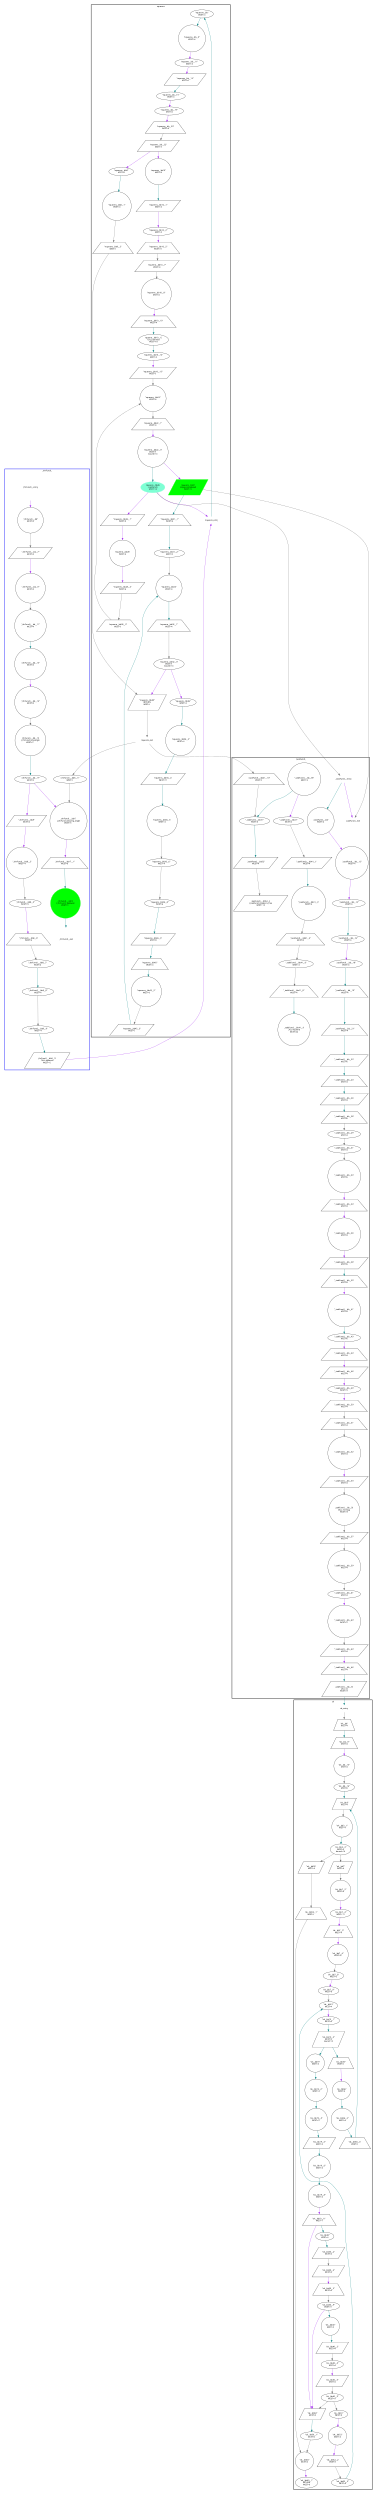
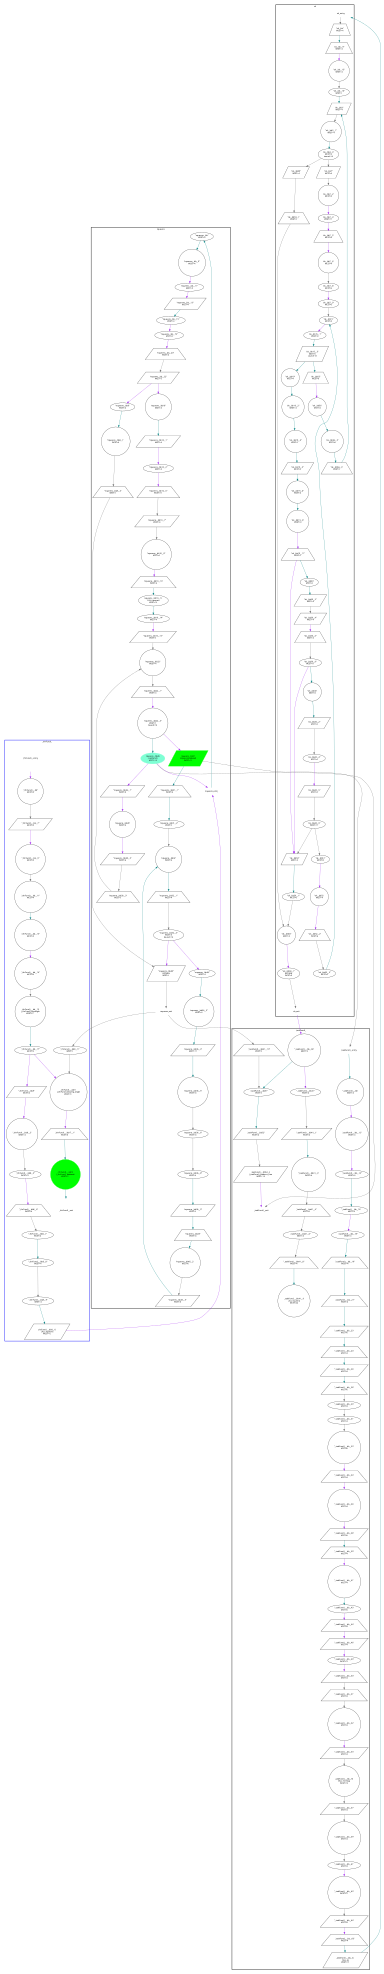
  digraph {
    fontname="Noto Sans"
    fontsize=10
    rankdir=TB
    node [fontname="Noto Sans" fontsize=10 shape=circle]
    edge [color=gray40 fontname="Noto Sans"]
    n1 [label="\"_thrFunc0___bb\"\nWCET=4" width=0.01]
    n2 [label="\"_thrFunc0___bb__7\"\nWCET=4" shape=parallelogram width=0.01]
    n3 [label="\"_thrFunc0___bb__9\"\nWCET=4" width=0.01]
    n4 [label="\"_thrFunc0___bb__11\"\nWCET=4" width=0.01]
    n5 [label="\"_thrFunc0___bb__13\"\nWCET=4" width=0.01]
    n6 [label="\"_thrFunc0___bb__14\"\nWCET=4" width=0.01]
    n7 [label="_thrFunc0___bb__15\n(_thrFunc0_)mysingle\nWCET=13" width=0.01]
    n8 [label="\"_thrFunc0___bb__17\"\nWCET=5" shape=ellipse width=0.01]
    n9 [label="\"_thrFunc0___bb8\"\nWCET=4" shape=parallelogram width=0.01]
    n10 [label="\"_thrFunc0___bb8__2\"\nWCET=4" width=0.01]
    n11 [label="\"_thrFunc0___bb8__5\"\nWCET=13" shape=ellipse width=0.01]
    n12 [label="\"_thrFunc0___bb8__6\"\nWCET=4" shape=trapezium width=0.01]
    n13 [label="\"_thrFunc0___bb8__7\"\nWCET=4" shape=ellipse width=0.01]
    n14 [label="\"_thrFunc0___bb8__8\"\nWCET=4" shape=ellipse width=0.01]
    n15 [label="\"_thrFunc0___bb8__9\"\nWCET=4" shape=ellipse width=0.01]
    n16 [label="_thrFunc0___bb8__10\nCALL nqueens\nWCET=13" shape=parallelogram width=0.01]
    n17 [label="\"_thrFunc0___bb8__11\"\nWCET=0" shape=ellipse width=0.01]
    n18 [label="_thrFunc0___bb17\n(_thrFunc0_)leaving_single\nWCET=13" width=0.01]
    n19 [label="\"_thrFunc0___bb17__1\"\nWCET=0" shape=trapezium width=0.01]
    n20 [color=green label="_thrFunc0___bb18\n(_thrFunc0_)taskwait\nWCET=13" style=filled width=0.01]
    n21 [color=white height=0.01 label=_thrFunc0__entry width=0.01]
    n22 [color=white label=_thrFunc0__exit width=0.01]
    n23 [label="\"nqueens__bb\"\nWCET=4" shape=ellipse width=0.01]
    n24 [label="\"nqueens__bb__9\"\nWCET=4" width=0.01]
    n25 [label="\"nqueens__bb__11\"\nWCET=4" shape=ellipse width=0.01]
    n26 [label="\"nqueens__bb__13\"\nWCET=4" shape=parallelogram width=0.01]
    n27 [label="\"nqueens__bb__15\"\nWCET=4" shape=ellipse width=0.01]
    n28 [label="\"nqueens__bb__19\"\nWCET=4" shape=ellipse width=0.01]
    n29 [label="\"nqueens__bb__20\"\nWCET=4" shape=trapezium width=0.01]
    n30 [label="\"nqueens__bb__22\"\nWCET=5" shape=parallelogram width=0.01]
    n31 [label="\"nqueens__bb8\"\nWCET=4" shape=ellipse width=0.01]
    n32 [label="\"nqueens__bb8__1\"\nWCET=4" width=0.01]
    n33 [label="\"nqueens__bb8__2\"\nWCET=0" shape=trapezium width=0.01]
    n34 [label="\"nqueens__bb10\"\nWCET=4" width=0.01]
    n35 [label="\"nqueens__bb10__1\"\nWCET=4" shape=parallelogram width=0.01]
    n36 [label="\"nqueens__bb10__2\"\nWCET=4" shape=ellipse width=0.01]
    n37 [label="\"nqueens__bb10__5\"\nWCET=13" shape=trapezium width=0.01]
    n38 [label="\"nqueens__bb10__7\"\nWCET=4" shape=parallelogram width=0.01]
    n39 [label="\"nqueens__bb10__8\"\nWCET=4" width=0.01]
    n40 [label="\"nqueens__bb10__10\"\nWCET=4" shape=trapezium width=0.01]
    n41 [label="nqueens__bb10__13\nCALL memset\nWCET=18" shape=ellipse width=0.01]
    n42 [label="\"nqueens__bb10__14\"\nWCET=4" shape=ellipse width=0.01]
    n43 [label="\"nqueens__bb10__15\"\nWCET=0" shape=parallelogram width=0.01]
    n44 [label="\"nqueens__bb22\"\nWCET=4" width=0.01]
    n45 [label="\"nqueens__bb22__1\"\nWCET=4" shape=trapezium width=0.01]
    n46 [label="\"nqueens__bb22__3\"\nWCET=5\nbound=14" width=0.01]
    n47 [color=aquamarine label="nqueens__bb26\n _taskFunc0_\nWCET=13" shape=ellipse style=filled width=0.01]
    n48 [label="\"nqueens__bb26__1\"\nWCET=0" shape=parallelogram width=0.01]
    n49 [label="\"nqueens__bb28\"\nWCET=4" width=0.01]
    n50 [label="\"nqueens__bb28__2\"\nWCET=6" shape=parallelogram width=0.01]
    n51 [label="\"nqueens__bb28__3\"\nWCET=0" shape=trapezium width=0.01]
    n52 [color=green label="nqueens__bb31\n(nqueens)taskwait\nWCET=13" shape=parallelogram style=filled width=0.01]
    n53 [label="\"nqueens__bb31__1\"\nWCET=4" shape=trapezium width=0.01]
    n54 [label="\"nqueens__bb31__2\"\nWCET=0" shape=ellipse width=0.01]
    n55 [label="\"nqueens__bb32\"\nWCET=4" width=0.01]
    n56 [label="\"nqueens__bb32__1\"\nWCET=4" shape=trapezium width=0.01]
    n57 [label="\"nqueens__bb32__3\"\nWCET=5\nbound=14" shape=ellipse width=0.01]
    n58 [label="\"nqueens__bb36\"\nWCET=4" shape=ellipse width=0.01]
    n59 [label="\"nqueens__bb36__2\"\nWCET=4" width=0.01]
    n60 [label="\"nqueens__bb36__4\"\nWCET=11" shape=parallelogram width=0.01]
    n61 [label="\"nqueens__bb36__5\"\nWCET=4" width=0.01]
    n62 [label="\"nqueens__bb36__6\"\nWCET=4" shape=ellipse width=0.01]
    n63 [label="\"nqueens__bb36__8\"\nWCET=6" shape=ellipse width=0.01]
    n64 [label="\"nqueens__bb36__9\"\nWCET=0" shape=parallelogram width=0.01]
    n65 [label="\"nqueens__bb45\"\nWCET=4" shape=trapezium width=0.01]
    n66 [label="\"nqueens__bb45__2\"\nWCET=6" width=0.01]
    n67 [label="\"nqueens__bb45__3\"\nWCET=0" shape=parallelogram width=0.01]
    n68 [label="\"nqueens__bb48\"\nRETURN\nWCET=0" shape=parallelogram width=0.01]
    n69 [color=white height=0.01 label=nqueens_entry shape=parallelogram width=0.01]
    n70 [color=white label=nqueens_exit shape=parallelogram width=0.01]
    n71 [label="\"_taskFunc0___bb\"\nWCET=4" width=0.01]
    n72 [label="\"_taskFunc0___bb__12\"\nWCET=4" width=0.01]
    n73 [label="\"_taskFunc0___bb__14\"\nWCET=4" shape=ellipse width=0.01]
    n74 [label="\"_taskFunc0___bb__16\"\nWCET=4" shape=ellipse width=0.01]
    n75 [label="\"_taskFunc0___bb__18\"\nWCET=4" shape=ellipse width=0.01]
    n76 [label="\"_taskFunc0___bb__19\"\nWCET=4" shape=trapezium width=0.01]
    n77 [label="\"_taskFunc0___bb__21\"\nWCET=4" shape=trapezium width=0.01]
    n78 [label="\"_taskFunc0___bb__23\"\nWCET=6" shape=parallelogram width=0.01]
    n79 [label="\"_taskFunc0___bb__24\"\nWCET=4" shape=trapezium width=0.01]
    n80 [label="\"_taskFunc0___bb__26\"\nWCET=4" shape=parallelogram width=0.01]
    n81 [label="\"_taskFunc0___bb__28\"\nWCET=6" shape=trapezium width=0.01]
    n82 [label="\"_taskFunc0___bb__29\"\nWCET=4" shape=ellipse width=0.01]
    n83 [label="\"_taskFunc0___bb__31\"\nWCET=4" shape=ellipse width=0.01]
    n84 [label="\"_taskFunc0___bb__33\"\nWCET=6" width=0.01]
    n85 [label="\"_taskFunc0___bb__34\"\nWCET=4" shape=trapezium width=0.01]
    n86 [label="\"_taskFunc0___bb__36\"\nWCET=4" width=0.01]
    n87 [label="\"_taskFunc0___bb__38\"\nWCET=6" shape=parallelogram width=0.01]
    n88 [label="\"_taskFunc0___bb__39\"\nWCET=4" shape=trapezium width=0.01]
    n89 [label="\"_taskFunc0___bb__41\"\nWCET=4" width=0.01]
    n90 [label="\"_taskFunc0___bb__43\"\nWCET=6" shape=ellipse width=0.01]
    n91 [label="\"_taskFunc0___bb__44\"\nWCET=4" shape=trapezium width=0.01]
    n92 [label="\"_taskFunc0___bb__46\"\nWCET=4" shape=parallelogram width=0.01]
    n93 [label="\"_taskFunc0___bb__49\"\nWCET=13" shape=ellipse width=0.01]
    n94 [label="\"_taskFunc0___bb__50\"\nWCET=4" shape=trapezium width=0.01]
    n95 [label="\"_taskFunc0___bb__51\"\nWCET=4" shape=trapezium width=0.01]
    n96 [label="\"_taskFunc0___bb__52\"\nWCET=4" width=0.01]
    n97 [label="\"_taskFunc0___bb__53\"\nWCET=4" shape=parallelogram width=0.01]
    n98 [label="_taskFunc0___bb__56\nCALL memcpy\nWCET=18" width=0.01]
    n99 [label="\"_taskFunc0___bb__57\"\nWCET=4" shape=parallelogram width=0.01]
    n100 [label="\"_taskFunc0___bb__59\"\nWCET=4" width=0.01]
    n101 [label="\"_taskFunc0___bb__61\"\nWCET=4" shape=ellipse width=0.01]
    n102 [label="\"_taskFunc0___bb__63\"\nWCET=11" width=0.01]
    n103 [label="\"_taskFunc0___bb__64\"\nWCET=4" shape=parallelogram width=0.01]
    n104 [label="\"_taskFunc0___bb__66\"\nWCET=4" shape=trapezium width=0.01]
    n105 [label="_taskFunc0___bb__67\nCALL ok\nWCET=15" shape=parallelogram width=0.01]
    n106 [label="\"_taskFunc0___bb__69\"\nWCET=5" width=0.01]
    n107 [label="\"_taskFunc0___bb41\"\nWCET=4" shape=ellipse width=0.01]
    n108 [label="\"_taskFunc0___bb41__1\"\nWCET=4" shape=parallelogram width=0.01]
    n109 [label="\"_taskFunc0___bb41__3\"\nWCET=4" width=0.01]
    n110 [label="\"_taskFunc0___bb41__4\"\nWCET=4" shape=trapezium width=0.01]
    n111 [label="\"_taskFunc0___bb41__6\"\nWCET=4" shape=ellipse width=0.01]
    n112 [label="\"_taskFunc0___bb41__8\"\nWCET=4" shape=trapezium width=0.01]
    n113 [label="_taskFunc0___bb41__9\nCALL nqueens\nWCET=22" width=0.01]
    n114 [label="\"_taskFunc0___bb41__10\"\nWCET=0" shape=trapezium width=0.01]
    n115 [label="\"_taskFunc0___bb51\"\nWCET=0" shape=ellipse width=0.01]
    n116 [label="\"_taskFunc0___bb52\"\nWCET=4" shape=parallelogram width=0.01]
    n117 [label="_taskFunc0___bb52__6\n(_taskFunc0_)taskenv_free\nWCET=13" shape=parallelogram width=0.01]
    n118 [color=white height=0.01 label=_taskFunc0__entry shape=trapezium width=0.01]
    n119 [color=white label=_taskFunc0__exit shape=parallelogram width=0.01]
    n120 [label="\"ok__bb\"\nWCET=4" shape=trapezium width=0.01]
    n121 [label="\"ok__bb__9\"\nWCET=4" shape=trapezium width=0.01]
    n122 [label="\"ok__bb__15\"\nWCET=4" width=0.01]
    n123 [label="\"ok__bb__16\"\nWCET=0" shape=ellipse width=0.01]
    n124 [label="\"ok__bb3\"\nWCET=4" shape=parallelogram width=0.01]
    n125 [label="\"ok__bb3__1\"\nWCET=4" width=0.01]
    n126 [label="\"ok__bb3__3\"\nWCET=5\nbound=14" shape=ellipse width=0.01]
    n127 [label="\"ok__bb7\"\nWCET=4" shape=parallelogram width=0.01]
    n128 [label="\"ok__bb7__2\"\nWCET=4" width=0.01]
    n129 [label="\"ok__bb7__4\"\nWCET=11" shape=ellipse width=0.01]
    n130 [label="\"ok__bb7__5\"\nWCET=4" shape=trapezium width=0.01]
    n131 [label="\"ok__bb7__6\"\nWCET=4" width=0.01]
    n132 [label="\"ok__bb7__8\"\nWCET=6" shape=ellipse width=0.01]
    n133 [label="\"ok__bb7__9\"\nWCET=0" shape=ellipse width=0.01]
    n134 [label="\"ok__bb15\"\nWCET=4" shape=ellipse width=0.01]
    n135 [label="\"ok__bb15__1\"\nWCET=4" shape=ellipse width=0.01]
    n136 [label="\"ok__bb15__3\"\nWCET=5\nbound=13" shape=parallelogram width=0.01]
    n137 [label="\"ok__bb19\"\nWCET=4" width=0.01]
    n138 [label="\"ok__bb19__2\"\nWCET=4" width=0.01]
    n139 [label="\"ok__bb19__4\"\nWCET=11" width=0.01]
    n140 [label="\"ok__bb19__5\"\nWCET=4" shape=parallelogram width=0.01]
    n141 [label="\"ok__bb19__6\"\nWCET=4" width=0.01]
    n142 [label="\"ok__bb19__8\"\nWCET=4" width=0.01]
    n143 [label="\"ok__bb19__11\"\nWCET=7" shape=trapezium width=0.01]
    n144 [label="\"ok__bb30\"\nWCET=4" shape=ellipse width=0.01]
    n145 [label="\"ok__bb30__2\"\nWCET=4" shape=parallelogram width=0.01]
    n146 [label="\"ok__bb30__4\"\nWCET=4" shape=parallelogram width=0.01]
    n147 [label="\"ok__bb30__5\"\nWCET=4" shape=trapezium width=0.01]
    n148 [label="\"ok__bb30__9\"\nWCET=11" shape=ellipse width=0.01]
    n149 [label="\"ok__bb40\"\nWCET=4" width=0.01]
    n150 [label="\"ok__bb40__2\"\nWCET=4" shape=parallelogram width=0.01]
    n151 [label="\"ok__bb40__4\"\nWCET=4" shape=ellipse width=0.01]
    n152 [label="\"ok__bb40__5\"\nWCET=4" shape=parallelogram width=0.01]
    n153 [label="\"ok__bb40__9\"\nWCET=11" shape=ellipse width=0.01]
    n154 [label="\"ok__bb50\"\nWCET=4" shape=parallelogram width=0.01]
    n155 [label="\"ok__bb50__1\"\nWCET=0" shape=ellipse width=0.01]
    n156 [label="\"ok__bb51\"\nWCET=0" shape=ellipse width=0.01]
    n157 [label="\"ok__bb52\"\nWCET=4" width=0.01]
    n158 [label="\"ok__bb52__2\"\nWCET=6" shape=trapezium width=0.01]
    n159 [label="\"ok__bb52__3\"\nWCET=0" shape=ellipse width=0.01]
    n160 [label="\"ok__bb55\"\nWCET=0" shape=trapezium width=0.01]
    n161 [label="\"ok__bb56\"\nWCET=4" width=0.01]
    n162 [label="\"ok__bb56__2\"\nWCET=6" width=0.01]
    n163 [label="\"ok__bb56__3\"\nWCET=0" shape=trapezium width=0.01]
    n164 [label="\"ok__bb59\"\nWCET=4" shape=parallelogram width=0.01]
    n165 [label="\"ok__bb59__1\"\nWCET=0" shape=trapezium width=0.01]
    n166 [label="\"ok__bb60\"\nWCET=4" width=0.01]
    n167 [label="\"ok__bb60__1\"\nRETURN\nWCET=0" shape=ellipse width=0.01]
    n168 [color=white height=0.01 label=ok_entry shape=trapezium width=0.01]
+   n169 [color=white label=ok_exit shape=parallelogram width=0.01]
    subgraph cluster_1 {
      color=blue
      label=_thrFunc0_
      style=bold
      n1
      n2
      n3
      n4
      n5
      n6
      n7
      n8
      n9
      n10
      n11
      n12
      n13
      n14
      n15
      n16
      n17
      n18
      n19
      n20
      n21
      n22
    }
    subgraph cluster_2 {
      label=nqueens
      style=bold
      n23
      n24
      n25
      n26
      n27
      n28
      n29
      n30
      n31
      n32
      n33
      n34
      n35
      n36
      n37
      n38
      n39
      n40
      n41
      n42
      n43
      n44
      n45
      n46
      n47
      n48
      n49
      n50
      n51
      n52
      n53
      n54
      n55
      n56
      n57
      n58
      n59
      n60
      n61
      n62
      n63
      n64
      n65
      n66
      n67
      n68
      n69
      n70
    }
    subgraph cluster_3 {
      label=_taskFunc0_
      style=bold
      n71
      n72
      n73
      n74
      n75
      n76
      n77
      n78
      n79
      n80
      n81
      n82
      n83
      n84
      n85
      n86
      n87
      n88
      n89
      n90
      n91
      n92
      n93
      n94
      n95
      n96
      n97
      n98
      n99
      n100
      n101
      n102
      n103
      n104
      n105
      n106
      n107
      n108
      n109
      n110
      n111
      n112
      n113
      n114
      n115
      n116
      n117
      n118
      n119
    }
    subgraph cluster_4 {
      label=ok
      style=bold
      n120
      n121
      n122
      n123
      n124
      n125
      n126
      n127
      n128
      n129
      n130
      n131
      n132
      n133
      n134
      n135
      n136
      n137
      n138
      n139
      n140
      n141
      n142
      n143
      n144
      n145
      n146
      n147
      n148
      n149
      n150
      n151
      n152
      n153
      n154
      n155
      n156
      n157
      n158
      n159
      n160
      n161
      n162
      n163
      n164
      n165
      n166
      n167
      n168
+     n169
    }
    n1 -> n2
    n2 -> n3 [color=purple]
    n3 -> n4
    n4 -> n5 [color=teal]
    n5 -> n6 [color=purple]
    n6 -> n7
    n7 -> n8 [color=teal]
    n8 -> n9 [color=purple]
    n8 -> n18 [color=purple]
    n9 -> n10 [color=purple]
    n10 -> n11
    n11 -> n12 [color=purple]
    n12 -> n13
    n13 -> n14 [color=teal]
    n14 -> n15
    n15 -> n16 [color=teal]
    n16 -> n69 [color=purple]
    n17 -> n18
    n18 -> n19 [color=purple]
    n19 -> n20 [color=teal]
    n20 -> n22 [color=teal]
    n21 -> n1 [color=purple]
    n23 -> n24 [color=teal]
    n24 -> n25 [color=purple]
    n25 -> n26 [color=purple]
    n26 -> n27 [color=teal]
    n27 -> n28 [color=purple]
    n28 -> n29 [color=purple]
    n29 -> n30
    n30 -> n31 [color=purple]
    n30 -> n34 [color=purple]
    n31 -> n32 [color=teal]
    n32 -> n33
    n33 -> n68
    n34 -> n35 [color=teal]
    n35 -> n36 [color=purple]
    n36 -> n37 [color=purple]
    n37 -> n38
    n38 -> n39
    n39 -> n40 [color=purple]
    n40 -> n41 [color=teal]
    n41 -> n42 [color=teal]
    n42 -> n43 [color=purple]
    n43 -> n44
    n44 -> n45
    n45 -> n46 [color=purple]
    n46 -> n47 [color=teal]
    n46 -> n52 [color=purple]
    n47 -> n48 [color=purple]
    n47 -> n69 [color=purple]
    n47 -> n118
    n48 -> n49 [color=purple]
    n49 -> n50 [color=purple]
    n50 -> n51
    n51 -> n44
    n52 -> n53 [color=teal]
    n52 -> n119
    n53 -> n54 [color=teal]
    n54 -> n55
    n55 -> n56 [color=teal]
    n56 -> n57
    n57 -> n58 [color=purple]
    n57 -> n68 [color=purple]
    n58 -> n59 [color=teal]
    n59 -> n60 [color=teal]
    n60 -> n61 [color=teal]
    n61 -> n62
    n62 -> n63
    n63 -> n64 [color=teal]
    n64 -> n65 [color=teal]
    n65 -> n66 [color=teal]
    n66 -> n67
    n67 -> n55 [color=teal]
    n68 -> n70
    n69 -> n23 [color=teal]
    n70 -> n17
    n70 -> n114
    n71 -> n72 [color=purple]
    n72 -> n73 [color=purple]
    n73 -> n74 [color=teal]
    n74 -> n75 [color=purple]
    n75 -> n76 [color=teal]
    n76 -> n77 [color=teal]
    n77 -> n78 [color=teal]
    n78 -> n79 [color=teal]
    n79 -> n80 [color=teal]
    n80 -> n81 [color=teal]
    n81 -> n82
    n82 -> n83
    n83 -> n84
    n84 -> n85 [color=purple]
    n85 -> n86 [color=purple]
    n86 -> n87 [color=purple]
    n87 -> n88 [color=teal]
    n88 -> n89 [color=purple]
    n89 -> n90 [color=teal]
    n90 -> n91 [color=purple]
    n91 -> n92 [color=purple]
    n92 -> n93 [color=purple]
    n93 -> n94 [color=purple]
    n94 -> n95
    n95 -> n96
    n96 -> n97 [color=purple]
    n97 -> n98
    n98 -> n99
    n99 -> n100
    n100 -> n101
    n101 -> n102 [color=purple]
    n102 -> n103
    n103 -> n104 [color=purple]
    n104 -> n105 [color=teal]
    n105 -> n168 [color=teal]
    n106 -> n107 [color=purple]
    n106 -> n115 [color=teal]
    n107 -> n108
    n108 -> n109 [color=teal]
    n109 -> n110
    n110 -> n111
    n111 -> n112
    n112 -> n113 [color=teal]
    n114 -> n115
    n115 -> n116 [color=teal]
    n116 -> n117
-   n118 -> n119 [color=purple]
+   n117 -> n119 [color=purple]
    n118 -> n71 [color=teal]
    n120 -> n121 [color=teal]
    n121 -> n122 [color=purple]
    n122 -> n123
    n123 -> n124 [color=teal]
    n124 -> n125
    n125 -> n126 [color=teal]
    n126 -> n127
    n126 -> n164
    n127 -> n128
    n128 -> n129 [color=purple]
    n129 -> n130 [color=purple]
    n130 -> n131 [color=purple]
    n131 -> n132
    n132 -> n133 [color=purple]
    n133 -> n134
    n134 -> n135 [color=purple]
    n135 -> n136 [color=teal]
    n136 -> n137 [color=teal]
    n136 -> n160 [color=teal]
    n137 -> n138 [color=teal]
    n138 -> n139 [color=teal]
    n139 -> n140 [color=teal]
    n140 -> n141 [color=teal]
    n141 -> n142 [color=teal]
    n142 -> n143 [color=purple]
    n143 -> n144 [color=teal]
    n143 -> n154 [color=purple]
    n144 -> n145 [color=teal]
    n145 -> n146
    n146 -> n147 [color=purple]
    n147 -> n148
    n148 -> n149 [color=teal]
    n148 -> n154 [color=purple]
    n149 -> n150 [color=teal]
    n150 -> n151
    n151 -> n152 [color=purple]
    n152 -> n153
    n153 -> n154
    n153 -> n156
    n154 -> n155 [color=teal]
    n155 -> n166
    n156 -> n157 [color=purple]
    n157 -> n158 [color=purple]
    n158 -> n159
    n159 -> n134 [color=teal]
    n160 -> n161 [color=purple]
    n161 -> n162 [color=teal]
    n162 -> n163 [color=teal]
    n163 -> n124 [color=teal]
    n164 -> n165
    n165 -> n166
    n166 -> n167 [color=purple]
+   n167 -> n169
    n168 -> n120
+   n169 -> n106 [color=purple]
  }
